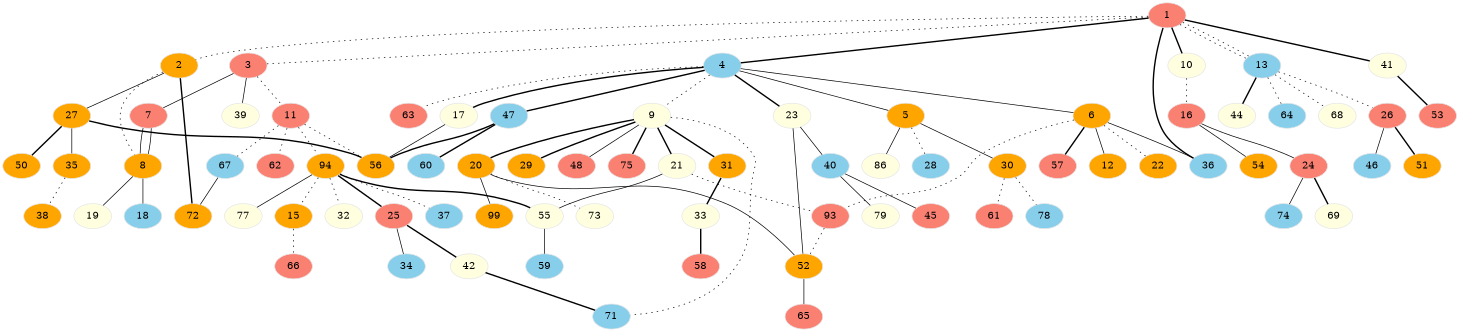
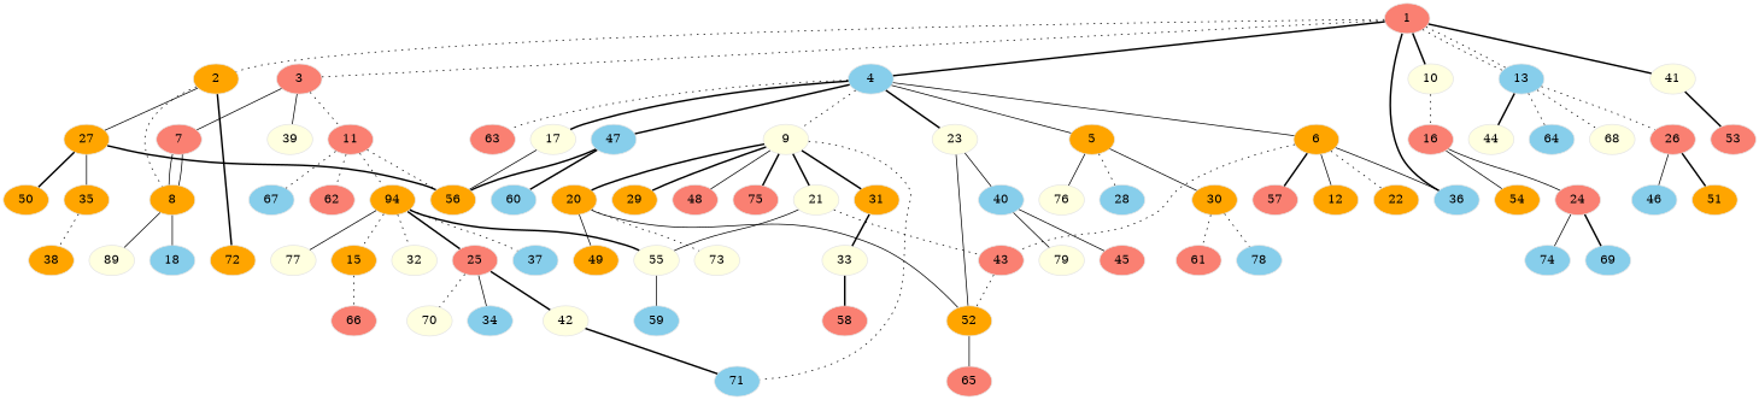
  graph {
    node [color=gray90 fillcolor=orange style=filled]
    edge [style=solid]
    1 [fillcolor=salmon]
    2
    3 [fillcolor=salmon]
    4 [fillcolor=skyblue]
    10 [fillcolor=lightyellow]
    13 [fillcolor=skyblue]
    36 [fillcolor=skyblue]
    41 [fillcolor=lightyellow]
    8
    27
    72
    7 [fillcolor=salmon]
    11 [fillcolor=salmon]
    39 [fillcolor=lightyellow]
    5
    6
    9 [fillcolor=lightyellow]
    17 [fillcolor=lightyellow]
    23 [fillcolor=lightyellow]
    47 [fillcolor=skyblue]
    63 [fillcolor=salmon]
    16 [fillcolor=salmon]
    26 [fillcolor=salmon]
    44 [fillcolor=lightyellow]
    64 [fillcolor=skyblue]
    68 [fillcolor=lightyellow]
    53 [fillcolor=salmon]
    18 [fillcolor=skyblue]
-   19 [fillcolor=lightyellow]
+   19 [fillcolor=lightyellow label=89]
    66 [fillcolor=salmon]
    15
    56
    35
    50
    n35 [label=94]
    62 [fillcolor=salmon]
    67 [fillcolor=skyblue]
    28 [fillcolor=skyblue]
    30
-   76 [fillcolor=lightyellow label=86]
+   76 [fillcolor=lightyellow]
    12
    22
-   43 [fillcolor=salmon label=93]
+   43 [fillcolor=salmon]
    57 [fillcolor=salmon]
    20
    21 [fillcolor=lightyellow]
    29
    31
    48 [fillcolor=salmon]
    71 [fillcolor=skyblue]
    75 [fillcolor=salmon]
    52
    40 [fillcolor=skyblue]
    60 [fillcolor=skyblue]
    61 [fillcolor=salmon]
    78 [fillcolor=skyblue]
-   49 [label=99]
+   49
    73 [fillcolor=lightyellow]
    55 [fillcolor=lightyellow]
    33 [fillcolor=lightyellow]
    24 [fillcolor=salmon]
    54
    25 [fillcolor=salmon]
    32 [fillcolor=lightyellow]
    37 [fillcolor=skyblue]
    77 [fillcolor=lightyellow]
    46 [fillcolor=skyblue]
    51
    34 [fillcolor=skyblue]
    42 [fillcolor=lightyellow]
+   70 [fillcolor=lightyellow]
    59 [fillcolor=skyblue]
-   69 [fillcolor=lightyellow]
+   69 [fillcolor=skyblue]
    74 [fillcolor=skyblue]
    65 [fillcolor=salmon]
    45 [fillcolor=salmon]
    79 [fillcolor=lightyellow]
    38
    58 [fillcolor=salmon]
    1 -- 2 [style=dotted]
    1 -- 3 [style=dotted]
    1 -- 4 [style=bold]
    1 -- 10 [style=bold]
    1 -- 13 [style=dotted]
    1 -- 13 [style=dotted]
    1 -- 36 [style=bold]
    1 -- 41 [style=bold]
    2 -- 8 [style=dotted]
    2 -- 27
    2 -- 72 [style=bold]
    3 -- 7
    3 -- 11 [style=dotted]
    3 -- 39
    4 -- 5
    4 -- 6
    4 -- 9 [style=dotted]
    4 -- 17 [style=bold]
    4 -- 23 [style=bold]
    4 -- 47 [style=bold]
    4 -- 63 [style=dotted]
    10 -- 16 [style=dotted]
    13 -- 26 [style=dotted]
    13 -- 44 [style=bold]
    13 -- 64 [style=dotted]
    13 -- 68 [style=dotted]
    41 -- 53 [style=bold]
    8 -- 18
    8 -- 19
    27 -- 56 [style=bold]
    27 -- 35
    27 -- 50 [style=bold]
    7 -- 8
    7 -- 8
    11 -- 56 [style=dotted]
    11 -- n35 [style=dotted]
    11 -- 62 [style=dotted]
    11 -- 67 [style=dotted]
    5 -- 28 [style=dotted]
    5 -- 30
    5 -- 76
    6 -- 36
    6 -- 12
    6 -- 22 [style=dotted]
    6 -- 43 [style=dotted]
    6 -- 57 [style=bold]
    9 -- 20 [style=bold]
    9 -- 21 [style=bold]
    9 -- 29 [style=bold]
    9 -- 31 [style=bold]
    9 -- 48
    9 -- 71 [style=dotted]
    9 -- 75 [style=bold]
    17 -- 56
    23 -- 52
    23 -- 40
    47 -- 56 [style=bold]
    47 -- 60 [style=bold]
    16 -- 24
    16 -- 54
    26 -- 46
    26 -- 51 [style=bold]
    15 -- 66 [style=dotted]
    35 -- 38 [style=dotted]
    n35 -- 15 [style=dotted]
    n35 -- 55 [style=bold]
    n35 -- 25 [style=bold]
    n35 -- 32 [style=dotted]
    n35 -- 37 [style=dotted]
    n35 -- 77
-   67 -- 72
    30 -- 61 [style=dotted]
    30 -- 78 [style=dotted]
    43 -- 52 [style=dotted]
    20 -- 52
    20 -- 49
    20 -- 73 [style=dotted]
    21 -- 43 [style=dotted]
    21 -- 55
    31 -- 33 [style=bold]
    52 -- 65
    40 -- 45
    40 -- 79
    55 -- 59
    33 -- 58 [style=bold]
    24 -- 69 [style=bold]
    24 -- 74
    25 -- 34
    25 -- 42 [style=bold]
+   25 -- 70 [style=dotted]
    42 -- 71 [style=bold]
  }
